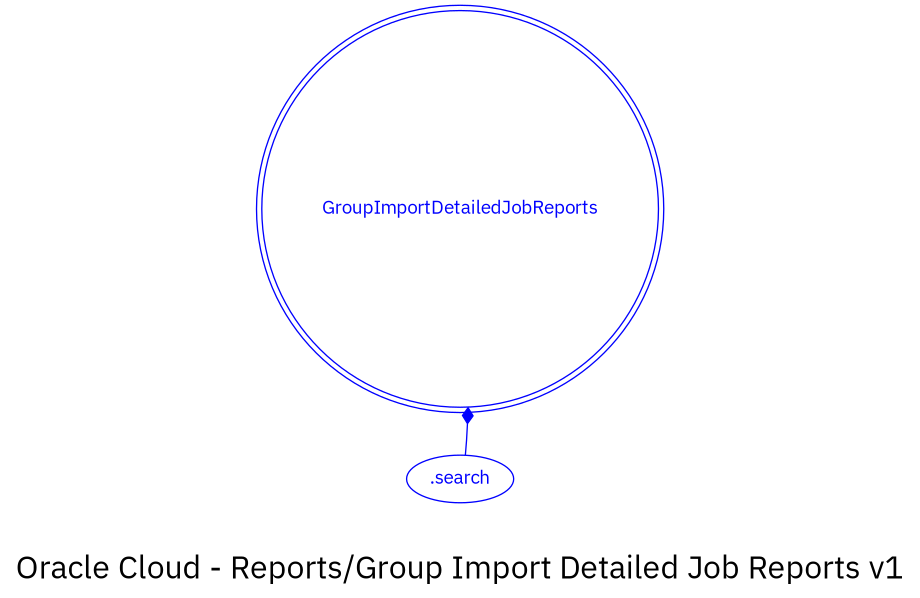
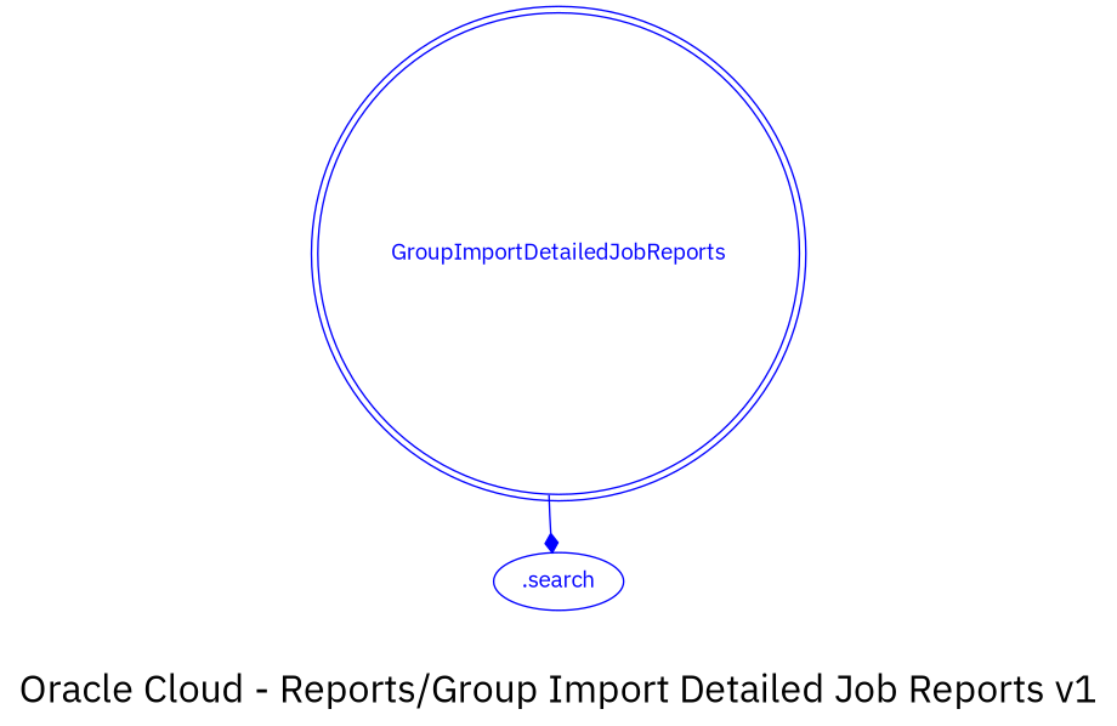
  digraph {
    fontsize=24
    label="Oracle Cloud - Reports/Group Import Detailed Job Reports v1"
    splines=true
    fontname="IBM Plex Sans"
    node [color=blue fontcolor=blue fontname="IBM Plex Sans"]
    GroupImportDetailedJobReports [shape=doublecircle]
    ".search" [shape=ellipse]
-   ".search" -> GroupImportDetailedJobReports [arrowhead=diamond arrowtail=none color=blue fontcolor=blue fontname="IBM Plex Sans"]
+   GroupImportDetailedJobReports -> ".search" [arrowhead=diamond arrowtail=none color=blue fontcolor=blue fontname="IBM Plex Sans"]
  }
